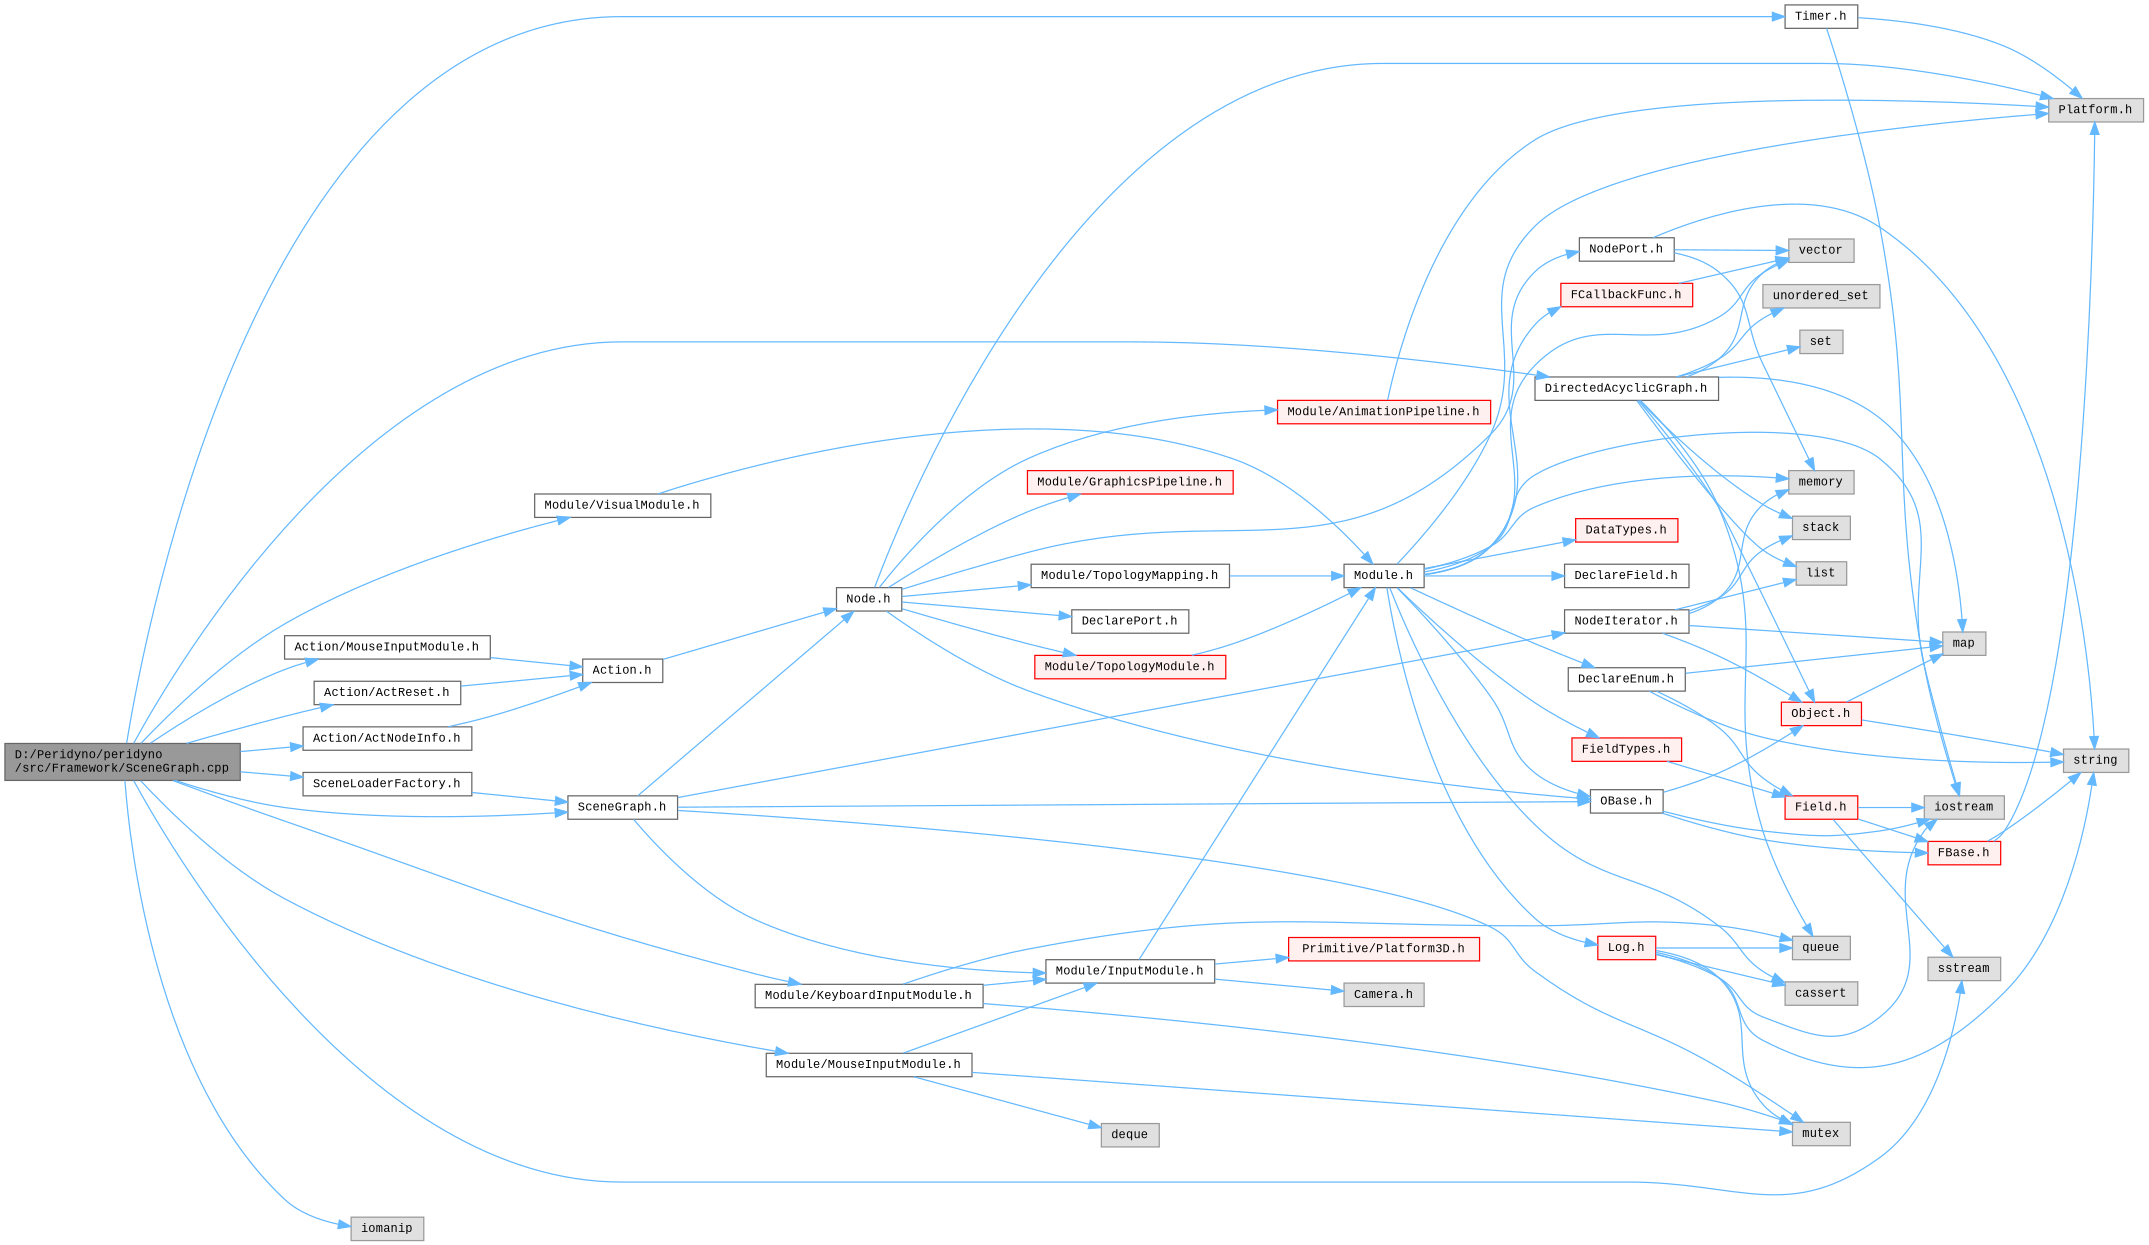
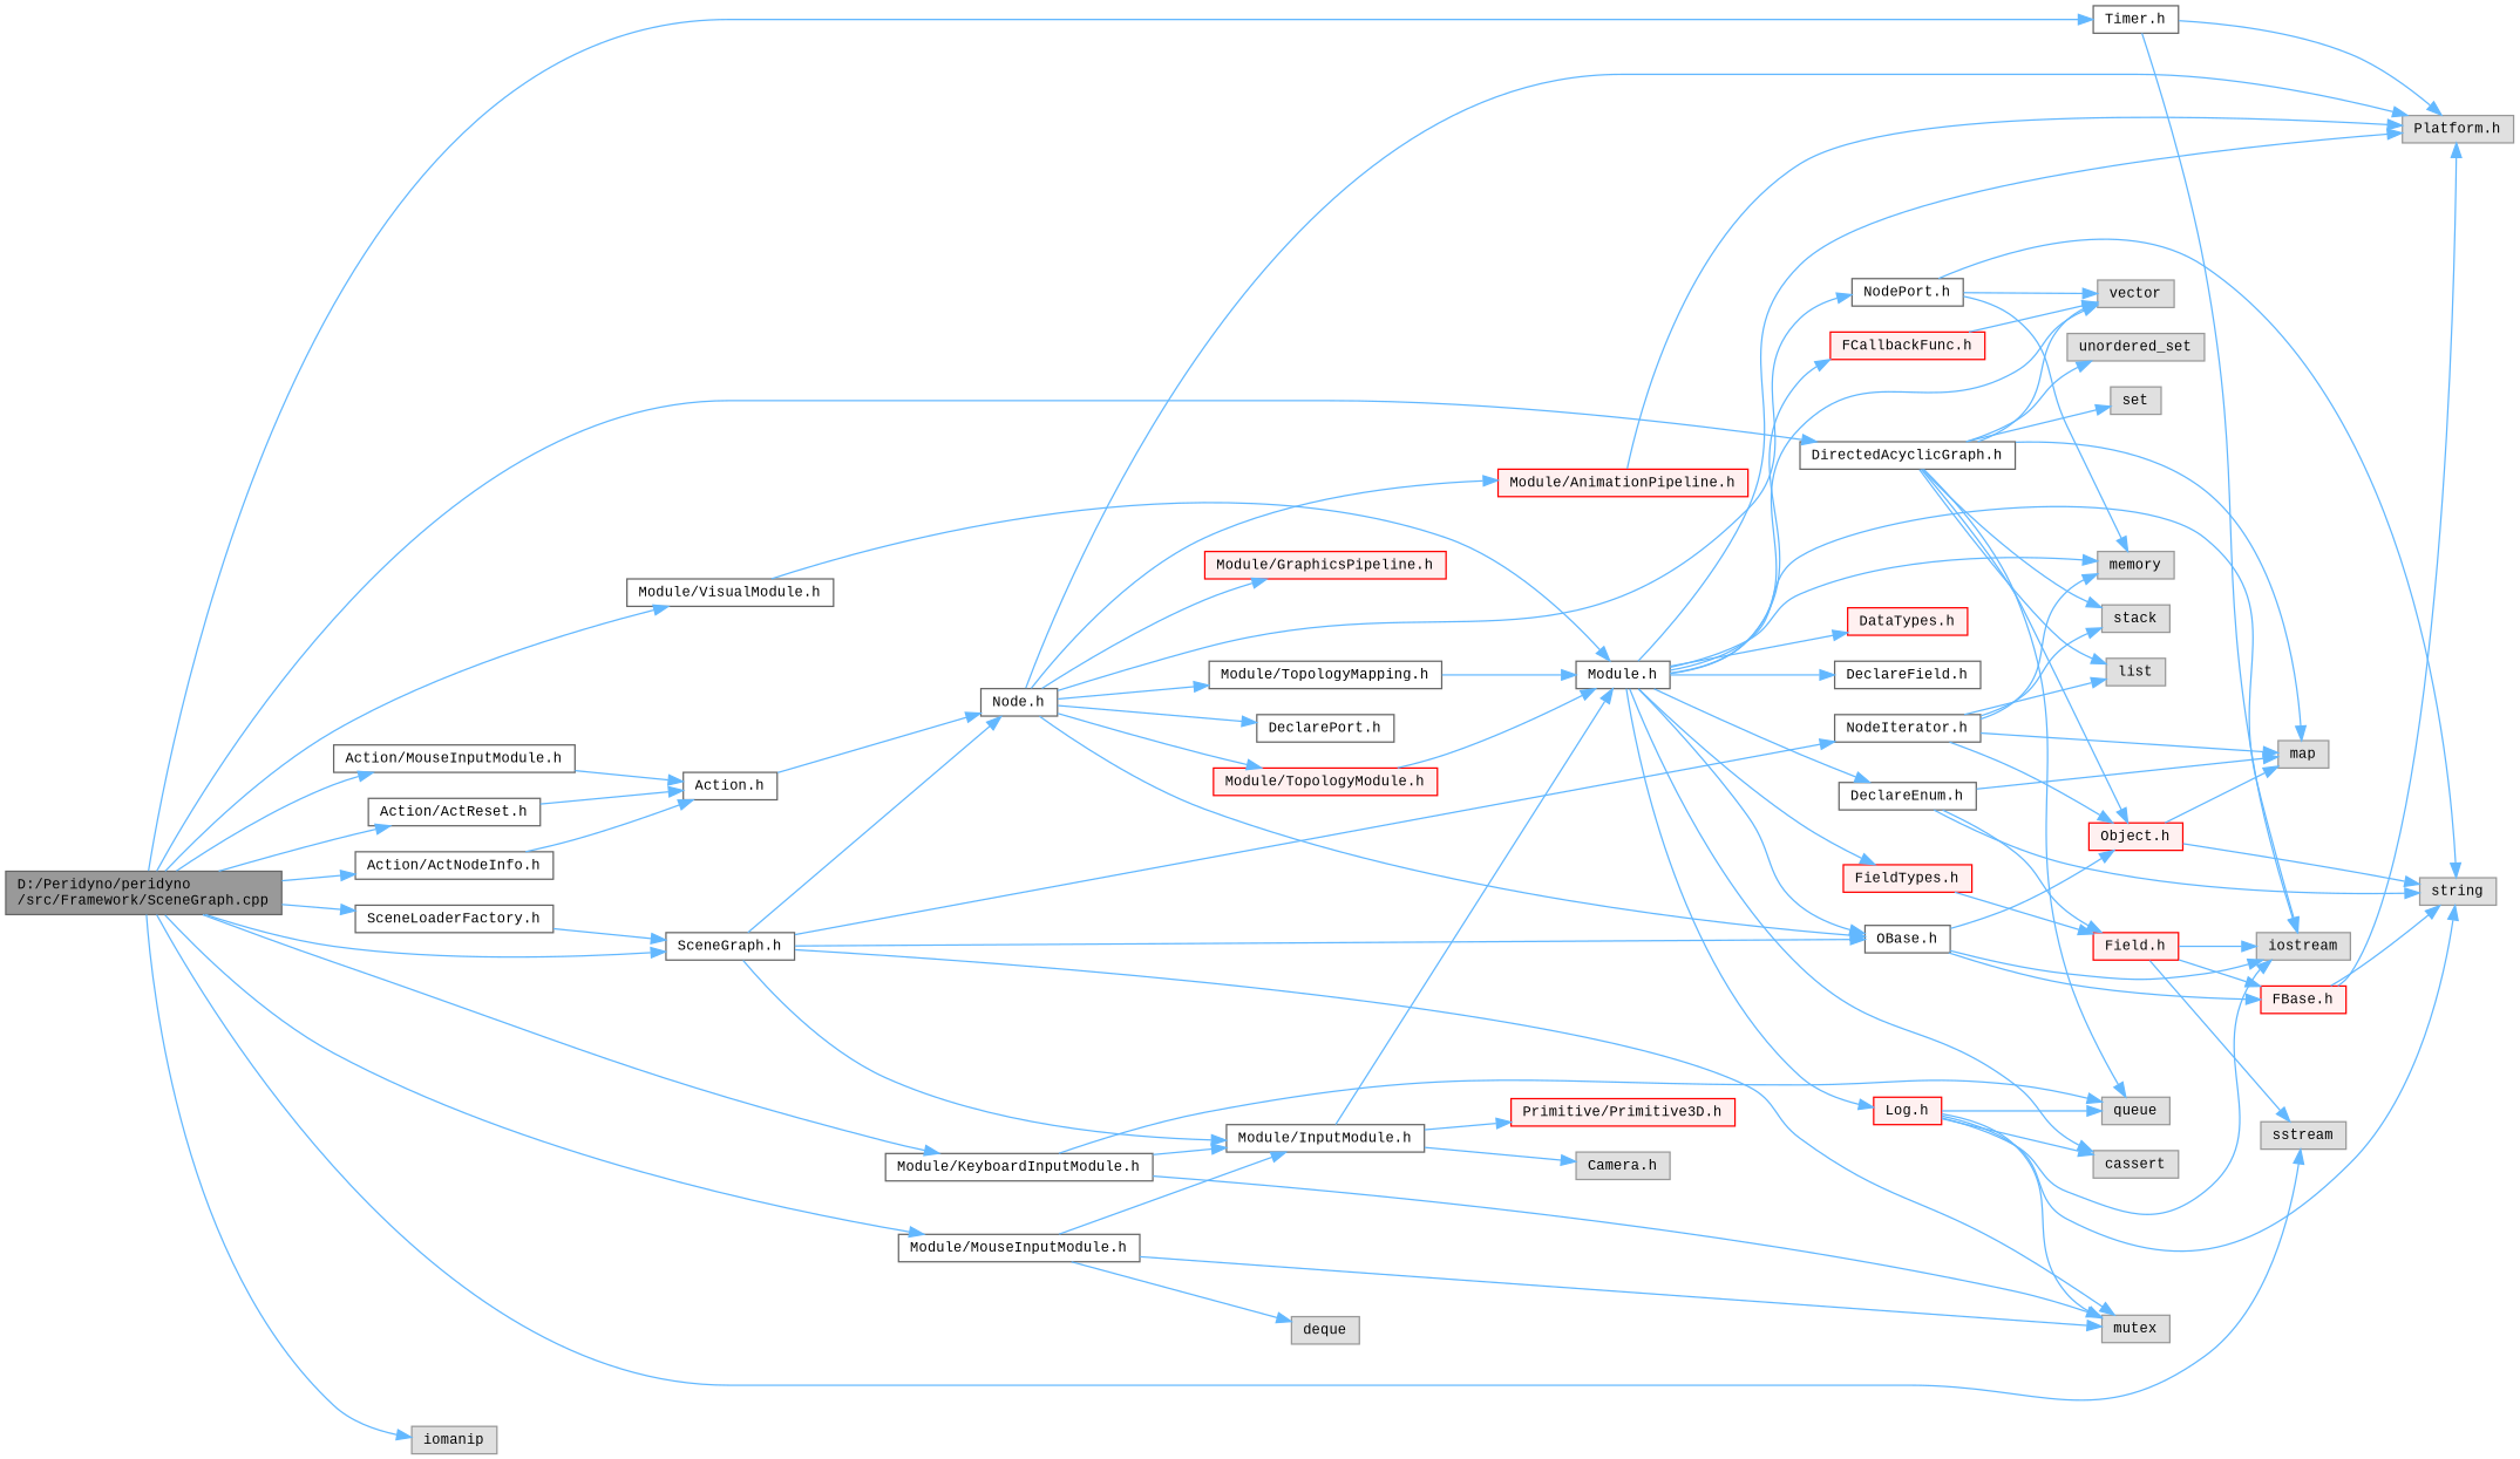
  digraph {
    fontname="Liberation Mono"
    rankdir=LR
    node [color=grey40 fillcolor=white fontname="Liberation Mono" fontsize=10 shape=box style=filled]
    edge [color=steelblue1 fontname="Liberation Mono" fontsize=10 labelfontname=Helvetica labelfontsize=10 style=solid]
    n1 [color=gray40 fillcolor=grey60 fontcolor=black height=0.2 label="D:/Peridyno/peridyno\l/src/Framework/SceneGraph.cpp" width=0.4]
    n2 [height=0.2 label="SceneGraph.h" width=0.4]
    n3 [color=grey60 fillcolor="#E0E0E0" height=0.2 label=sstream width=0.4]
    n4 [height=0.2 label="Action/ActReset.h" width=0.4]
    n5 [height=0.2 label="Action/ActNodeInfo.h" width=0.4]
    n6 [height=0.2 label="Action/MouseInputModule.h" width=0.4]
    n7 [height=0.2 label="Module/VisualModule.h" width=0.4]
    n8 [height=0.2 label="Module/MouseInputModule.h" width=0.4]
    n9 [height=0.2 label="Module/KeyboardInputModule.h" width=0.4]
    n10 [height=0.2 label="DirectedAcyclicGraph.h" width=0.4]
    n11 [height=0.2 label="SceneLoaderFactory.h" width=0.4]
    n12 [height=0.2 label="Timer.h" width=0.4]
    n13 [color=grey60 fillcolor="#E0E0E0" height=0.2 label=iomanip width=0.4]
    n14 [height=0.2 label="OBase.h" width=0.4]
    n15 [height=0.2 label="Node.h" width=0.4]
    n16 [color=grey60 fillcolor="#E0E0E0" height=0.2 label=mutex width=0.4]
    n17 [height=0.2 label="NodeIterator.h" width=0.4]
    n18 [height=0.2 label="Module/InputModule.h" width=0.4]
    n19 [height=0.2 label="Action.h" width=0.4]
    n20 [height=0.2 label="Module.h" width=0.4]
    n21 [color=grey60 fillcolor="#E0E0E0" height=0.2 label=deque width=0.4]
    n22 [color=grey60 fillcolor="#E0E0E0" height=0.2 label=queue width=0.4]
    n23 [color=red fillcolor="#FFF0F0" height=0.2 label="Object.h" width=0.4]
    n24 [color=grey60 fillcolor="#E0E0E0" height=0.2 label=map width=0.4]
    n25 [color=grey60 fillcolor="#E0E0E0" height=0.2 label=vector width=0.4]
    n26 [color=grey60 fillcolor="#E0E0E0" height=0.2 label=stack width=0.4]
    n27 [color=grey60 fillcolor="#E0E0E0" height=0.2 label=list width=0.4]
    n28 [color=grey60 fillcolor="#E0E0E0" height=0.2 label=set width=0.4]
    n29 [color=grey60 fillcolor="#E0E0E0" height=0.2 label=unordered_set width=0.4]
    n30 [color=grey60 fillcolor="#E0E0E0" height=0.2 label=iostream width=0.4]
    n31 [color=grey60 fillcolor="#E0E0E0" height=0.2 label="Platform.h" width=0.4]
    n32 [color=red fillcolor="#FFF0F0" height=0.2 label="FBase.h" width=0.4]
    n33 [height=0.2 label="DeclarePort.h" width=0.4]
    n34 [height=0.2 label="NodePort.h" width=0.4]
    n35 [color=red fillcolor="#FFF0F0" height=0.2 label="Module/TopologyModule.h" width=0.4]
    n36 [height=0.2 label="Module/TopologyMapping.h" width=0.4]
    n37 [color=red fillcolor="#FFF0F0" height=0.2 label="Module/AnimationPipeline.h" width=0.4]
    n38 [color=red fillcolor="#FFF0F0" height=0.2 label="Module/GraphicsPipeline.h" width=0.4]
    n39 [color=grey60 fillcolor="#E0E0E0" height=0.2 label=memory width=0.4]
    n40 [color=grey60 fillcolor="#E0E0E0" height=0.2 label="Camera.h" width=0.4]
-   n41 [color=red fillcolor="#FFF0F0" height=0.2 label="Primitive/Platform3D.h" width=0.4]
+   n41 [color=red fillcolor="#FFF0F0" height=0.2 label="Primitive/Primitive3D.h" width=0.4]
    n42 [color=grey60 fillcolor="#E0E0E0" height=0.2 label=string width=0.4]
    n43 [color=red fillcolor="#FFF0F0" height=0.2 label="Field.h" width=0.4]
    n44 [color=grey60 fillcolor="#E0E0E0" height=0.2 label=cassert width=0.4]
    n45 [color=red fillcolor="#FFF0F0" height=0.2 label="Log.h" width=0.4]
    n46 [color=red fillcolor="#FFF0F0" height=0.2 label="DataTypes.h" width=0.4]
    n47 [height=0.2 label="DeclareEnum.h" width=0.4]
    n48 [height=0.2 label="DeclareField.h" width=0.4]
    n49 [color=red fillcolor="#FFF0F0" height=0.2 label="FCallbackFunc.h" width=0.4]
    n50 [color=red fillcolor="#FFF0F0" height=0.2 label="FieldTypes.h" width=0.4]
    n1 -> n2
    n1 -> n3
    n1 -> n4
    n1 -> n5
    n1 -> n6
    n1 -> n7
    n1 -> n8
    n1 -> n9
    n1 -> n10
    n1 -> n11
    n1 -> n12
    n1 -> n13
    n2 -> n14
    n2 -> n15
    n2 -> n16
    n2 -> n17
    n2 -> n18
    n4 -> n19
    n5 -> n19
    n6 -> n19
    n7 -> n20
    n8 -> n16
    n8 -> n18
    n8 -> n21
    n9 -> n16
    n9 -> n18
    n9 -> n22
    n10 -> n22
    n10 -> n23
    n10 -> n24
    n10 -> n25
    n10 -> n26
    n10 -> n27
    n10 -> n28
    n10 -> n29
    n11 -> n2
    n12 -> n30
    n12 -> n31
    n14 -> n23
    n14 -> n30
    n14 -> n32
    n15 -> n14
    n15 -> n31
    n15 -> n33
    n15 -> n34
    n15 -> n35
    n15 -> n36
    n15 -> n37
    n15 -> n38
    n17 -> n23
    n17 -> n24
    n17 -> n26
    n17 -> n27
    n17 -> n39
    n18 -> n20
    n18 -> n40
    n18 -> n41
    n19 -> n15
    n20 -> n14
    n20 -> n25
    n20 -> n30
    n20 -> n31
    n20 -> n39
    n20 -> n44
    n20 -> n45
    n20 -> n46
    n20 -> n47
    n20 -> n48
    n20 -> n49
    n20 -> n50
    n23 -> n24
    n23 -> n42
    n32 -> n31
    n32 -> n42
    n34 -> n25
    n34 -> n39
    n34 -> n42
    n35 -> n20
    n36 -> n20
    n37 -> n31
    n43 -> n3
    n43 -> n30
    n43 -> n32
    n45 -> n16
    n45 -> n22
    n45 -> n30
    n45 -> n42
    n45 -> n44
    n47 -> n24
    n47 -> n42
    n47 -> n43
    n49 -> n25
    n50 -> n43
  }
